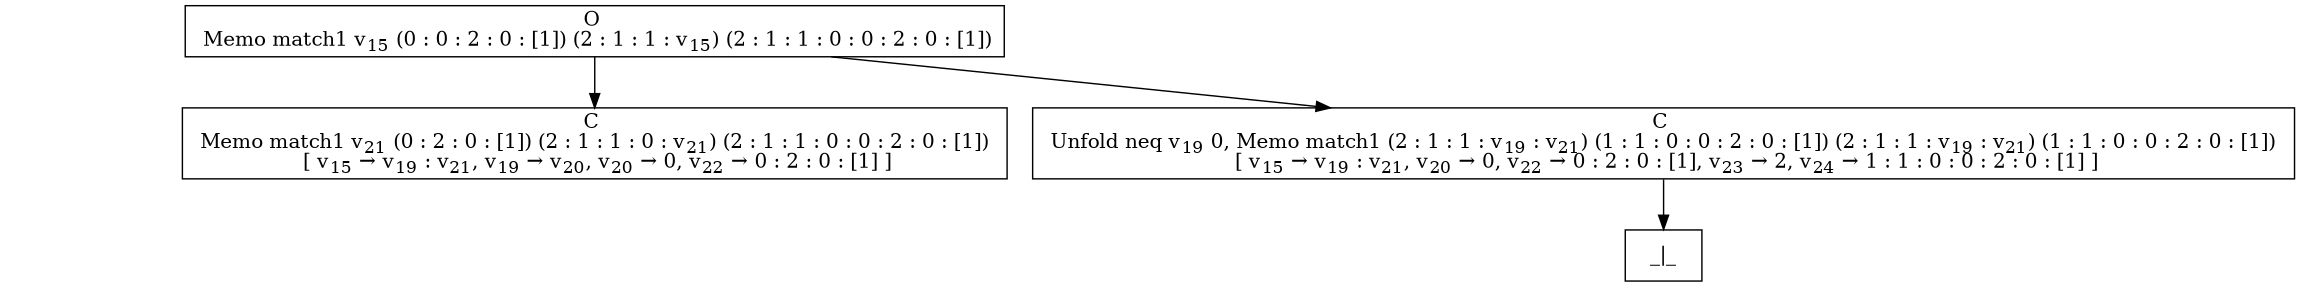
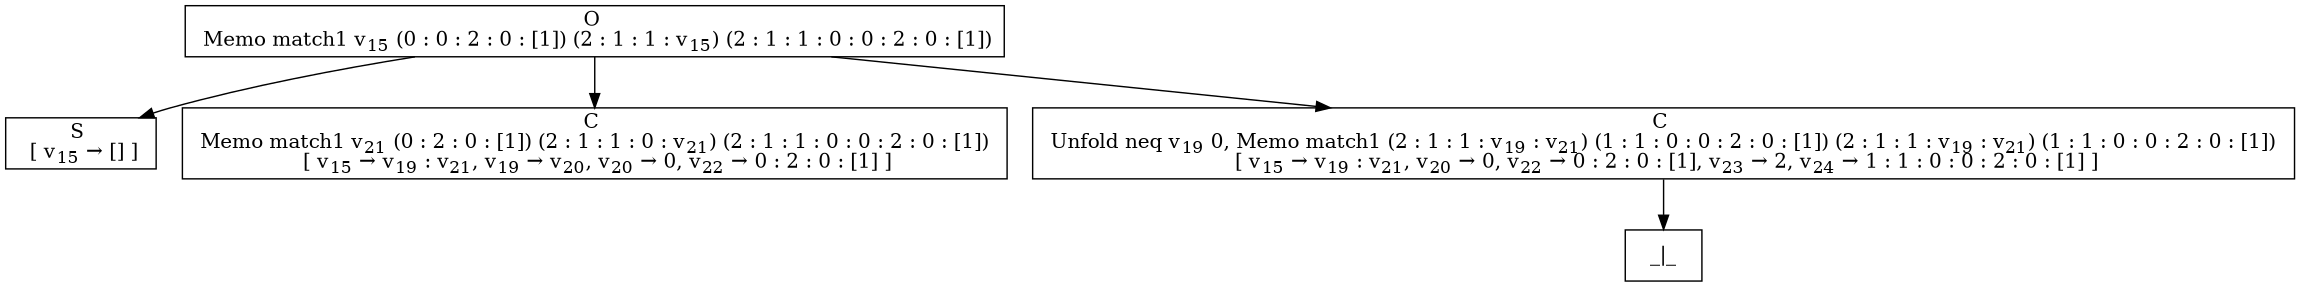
  digraph {
    rankdir=TB
    node [fillcolor=white shape=box style=filled]
    n1 [label=<O <BR/> Memo match1 v<SUB>15</SUB> (0 : 0 : 2 : 0 : [1]) (2 : 1 : 1 : v<SUB>15</SUB>) (2 : 1 : 1 : 0 : 0 : 2 : 0 : [1])>]
+   n2 [label=<S <BR/>  [ v<SUB>15</SUB> &rarr; [] ] >]
    n3 [label=<C <BR/> Memo match1 v<SUB>21</SUB> (0 : 2 : 0 : [1]) (2 : 1 : 1 : 0 : v<SUB>21</SUB>) (2 : 1 : 1 : 0 : 0 : 2 : 0 : [1]) <BR/>  [ v<SUB>15</SUB> &rarr; v<SUB>19</SUB> : v<SUB>21</SUB>, v<SUB>19</SUB> &rarr; v<SUB>20</SUB>, v<SUB>20</SUB> &rarr; 0, v<SUB>22</SUB> &rarr; 0 : 2 : 0 : [1] ] >]
    n4 [label=<C <BR/> Unfold neq v<SUB>19</SUB> 0, Memo match1 (2 : 1 : 1 : v<SUB>19</SUB> : v<SUB>21</SUB>) (1 : 1 : 0 : 0 : 2 : 0 : [1]) (2 : 1 : 1 : v<SUB>19</SUB> : v<SUB>21</SUB>) (1 : 1 : 0 : 0 : 2 : 0 : [1]) <BR/>  [ v<SUB>15</SUB> &rarr; v<SUB>19</SUB> : v<SUB>21</SUB>, v<SUB>20</SUB> &rarr; 0, v<SUB>22</SUB> &rarr; 0 : 2 : 0 : [1], v<SUB>23</SUB> &rarr; 2, v<SUB>24</SUB> &rarr; 1 : 1 : 0 : 0 : 2 : 0 : [1] ] >]
    n5 [label=<_|_>]
+   n1 -> n2
    n1 -> n3
    n1 -> n4
    n4 -> n5
  }
